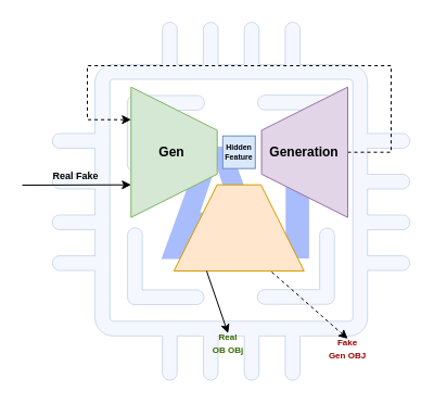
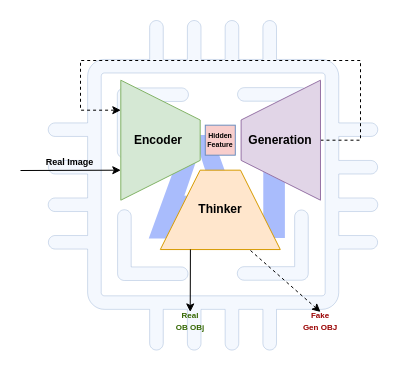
  <mxCell id="0" />
  <mxCell id="1" parent="0" />
  <mxCell id="2" value="" style="sketch=0;pointerEvents=1;shadow=0;dashed=0;html=1;strokeColor=#6c8ebf;fillColor=#dae8fc;aspect=fixed;labelPosition=center;verticalLabelPosition=bottom;verticalAlign=top;align=center;outlineConnect=0;shape=mxgraph.vvd.cpu;opacity=30;" vertex="1" parent="1"><mxGeometry x="47.5" width="330" height="330" as="geometry" y="20" /></mxCell>
  <mxCell id="3" value="&lt;font color=&quot;#a9bcfc&quot;&gt;AI&lt;/font&gt;" style="text;html=1;strokeColor=none;fillColor=none;align=center;verticalAlign=middle;whiteSpace=wrap;rounded=0;fontSize=150;fontStyle=1;" vertex="1" parent="1"><mxGeometry x="144.8" y="105" width="150" height="160" as="geometry" /></mxCell>
  <mxCell id="4" value="" style="shape=trapezoid;perimeter=trapezoidPerimeter;whiteSpace=wrap;html=1;fixedSize=1;rotation=-180;size=39.8;flipV=1;fillColor=#ffe6cc;strokeColor=#d79b00;" parent="1" vertex="1"><mxGeometry x="159.8" y="169.68" width="120" height="79.38" as="geometry" /></mxCell>
  <mxCell id="5" style="edgeStyle=orthogonalEdgeStyle;rounded=0;orthogonalLoop=1;jettySize=auto;html=1;entryX=0.25;entryY=1;entryDx=0;entryDy=0;dashed=1;" parent="1" source="6" target="7" edge="1"><mxGeometry relative="1" as="geometry"><Array as="points"><mxPoint x="360" y="140" /><mxPoint x="360" y="60" /><mxPoint x="80" y="60" /><mxPoint x="80" y="110" /></Array></mxGeometry></mxCell>
  <mxCell id="6" value="" style="shape=trapezoid;perimeter=trapezoidPerimeter;whiteSpace=wrap;html=1;fixedSize=1;rotation=90;size=39.8;flipV=1;fillColor=#e1d5e7;strokeColor=#9673a6;" parent="1" vertex="1"><mxGeometry x="220.3" y="100" width="120" height="79.38" as="geometry" /></mxCell>
  <mxCell id="7" value="" style="shape=trapezoid;perimeter=trapezoidPerimeter;whiteSpace=wrap;html=1;fixedSize=1;rotation=90;size=39.8;fillColor=#d5e8d4;strokeColor=#82b366;" parent="1" vertex="1"><mxGeometry x="100" y="100" width="120" height="79.38" as="geometry" /></mxCell>
- <mxCell id="8" value="&lt;b&gt;Gen&lt;/b&gt;" style="text;html=1;align=center;verticalAlign=middle;whiteSpace=wrap;rounded=0;" parent="1" vertex="1"><mxGeometry x="123.3" y="124.68" width="70" height="30" as="geometry" /></mxCell>
+ <mxCell id="8" value="&lt;b&gt;Encoder&lt;/b&gt;" style="text;html=1;align=center;verticalAlign=middle;whiteSpace=wrap;rounded=0;" parent="1" vertex="1"><mxGeometry x="123.3" y="124.68" width="70" height="30" as="geometry" /></mxCell>
  <mxCell id="9" value="&lt;b&gt;Generation&lt;/b&gt;" style="text;html=1;align=center;verticalAlign=middle;whiteSpace=wrap;rounded=0;" parent="1" vertex="1"><mxGeometry x="245.3" y="124.68" width="70" height="30" as="geometry" /></mxCell>
- <mxCell id="11" value="&lt;div style=&quot;font-size: 7px;&quot;&gt;&lt;font style=&quot;font-size: 7px;&quot;&gt;&lt;b&gt;Hidden&lt;/b&gt;&lt;/font&gt;&lt;/div&gt;&lt;font style=&quot;font-size: 7px;&quot;&gt;&lt;b&gt;Feature&lt;/b&gt;&lt;/font&gt;" style="rounded=0;whiteSpace=wrap;html=1;align=center;fontSize=7;fillColor=#dae8fc;strokeColor=#6c8ebf;" parent="1" vertex="1"><mxGeometry x="204.8" y="124.68" width="30" height="30" as="geometry" /></mxCell>
- <mxCell id="12" value="&lt;b style=&quot;font-size: 9px;&quot;&gt;Real Fake&lt;/b&gt;" style="text;html=1;align=center;verticalAlign=middle;whiteSpace=wrap;rounded=0;fontSize=9;" parent="1" vertex="1"><mxGeometry x="39" y="153.68" width="61" height="16" as="geometry" /></mxCell>
+ <mxCell id="10" value="&lt;b&gt;Thinker&lt;/b&gt;" style="text;html=1;align=center;verticalAlign=middle;whiteSpace=wrap;rounded=0;" parent="1" vertex="1"><mxGeometry x="184.8" y="201.87" width="70" height="15" as="geometry" /></mxCell>
+ <mxCell id="11" value="&lt;div style=&quot;font-size: 7px;&quot;&gt;&lt;font style=&quot;font-size: 7px;&quot;&gt;&lt;b&gt;Hidden&lt;/b&gt;&lt;/font&gt;&lt;/div&gt;&lt;font style=&quot;font-size: 7px;&quot;&gt;&lt;b&gt;Feature&lt;/b&gt;&lt;/font&gt;" style="rounded=0;whiteSpace=wrap;html=1;align=center;fontSize=7;fillColor=#f8cecc;strokeColor=#6c8ebf;" parent="1" vertex="1"><mxGeometry x="204.8" y="124.68" width="30" height="30" as="geometry" /></mxCell>
+ <mxCell id="12" value="&lt;b style=&quot;font-size: 9px;&quot;&gt;Real Image&lt;/b&gt;" style="text;html=1;align=center;verticalAlign=middle;whiteSpace=wrap;rounded=0;fontSize=9;" parent="1" vertex="1"><mxGeometry x="39" y="153.68" width="61" height="16" as="geometry" /></mxCell>
  <mxCell id="13" value="" style="endArrow=classic;html=1;rounded=0;entryX=0.75;entryY=1;entryDx=0;entryDy=0;" parent="1" target="7" edge="1"><mxGeometry width="50" height="50" relative="1" as="geometry"><mxPoint x="20" y="170" as="sourcePoint" /><mxPoint x="100" y="250" as="targetPoint" /></mxGeometry></mxCell>
  <mxCell id="14" value="" style="endArrow=classic;html=1;rounded=0;exitX=0.749;exitY=0.999;exitDx=0;exitDy=0;exitPerimeter=0;entryX=0.499;entryY=0.072;entryDx=0;entryDy=0;entryPerimeter=0;" parent="1" target="16" edge="1"><mxGeometry width="50" height="50" relative="1" as="geometry"><mxPoint x="189.92" y="248.981" as="sourcePoint" /><mxPoint x="189.35" y="310" as="targetPoint" /></mxGeometry></mxCell>
  <mxCell id="15" value="" style="endArrow=classic;html=1;rounded=0;dashed=1;entryX=0.5;entryY=0.072;entryDx=0;entryDy=0;entryPerimeter=0;" parent="1" target="17" edge="1"><mxGeometry width="50" height="50" relative="1" as="geometry"><mxPoint x="250" y="250" as="sourcePoint" /><mxPoint x="250" y="310" as="targetPoint" /></mxGeometry></mxCell>
- <mxCell id="16" value="&lt;font color=&quot;#336600&quot; style=&quot;font-size: 8px;&quot;&gt;&lt;b style=&quot;&quot;&gt;Real&lt;/b&gt;&lt;/font&gt;&lt;div&gt;&lt;font color=&quot;#336600&quot; style=&quot;font-size: 8px;&quot;&gt;&lt;b style=&quot;&quot;&gt;OB OBj&lt;/b&gt;&lt;/font&gt;&lt;/div&gt;" style="text;html=1;align=center;verticalAlign=middle;whiteSpace=wrap;rounded=0;fontSize=10;" parent="1" vertex="1"><mxGeometry x="193.7" y="305" width="32.1" height="20" as="geometry" /></mxCell>
+ <mxCell id="16" value="&lt;font color=&quot;#336600&quot; style=&quot;font-size: 8px;&quot;&gt;&lt;b style=&quot;&quot;&gt;Real&lt;/b&gt;&lt;/font&gt;&lt;div&gt;&lt;font color=&quot;#336600&quot; style=&quot;font-size: 8px;&quot;&gt;&lt;b style=&quot;&quot;&gt;OB OBj&lt;/b&gt;&lt;/font&gt;&lt;/div&gt;" style="text;html=1;align=center;verticalAlign=middle;whiteSpace=wrap;rounded=0;fontSize=10;" parent="1" vertex="1"><mxGeometry x="173.7" y="310" width="32.1" height="20" as="geometry" /></mxCell>
  <mxCell id="17" value="&lt;font color=&quot;#990000&quot; style=&quot;font-size: 8px;&quot;&gt;&lt;b style=&quot;&quot;&gt;Fake&lt;/b&gt;&lt;/font&gt;&lt;div&gt;&lt;font color=&quot;#990000&quot; style=&quot;font-size: 8px;&quot;&gt;&lt;b style=&quot;&quot;&gt;Gen OBJ&lt;/b&gt;&lt;/font&gt;&lt;/div&gt;" style="text;html=1;align=center;verticalAlign=middle;whiteSpace=wrap;rounded=0;fontSize=10;" parent="1" vertex="1"><mxGeometry x="299" y="310" width="42" height="20" as="geometry" /></mxCell>
